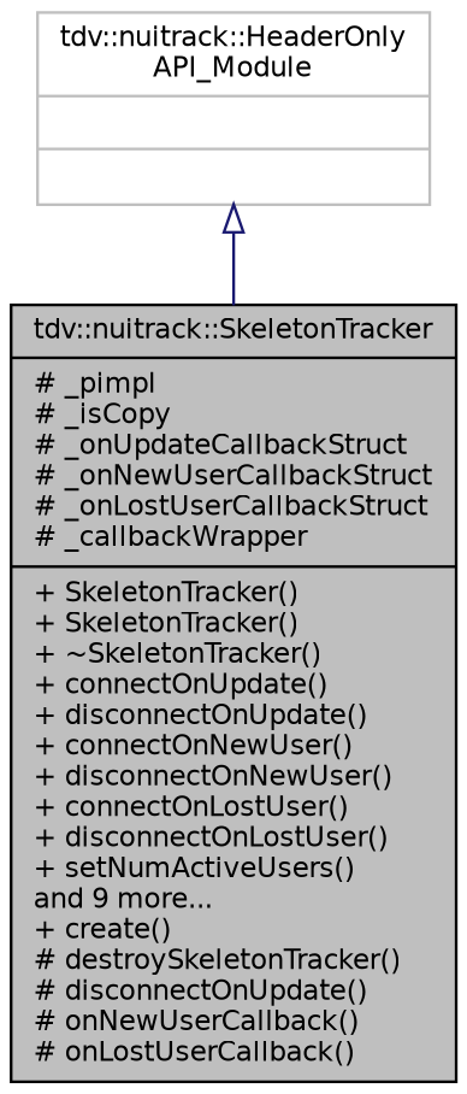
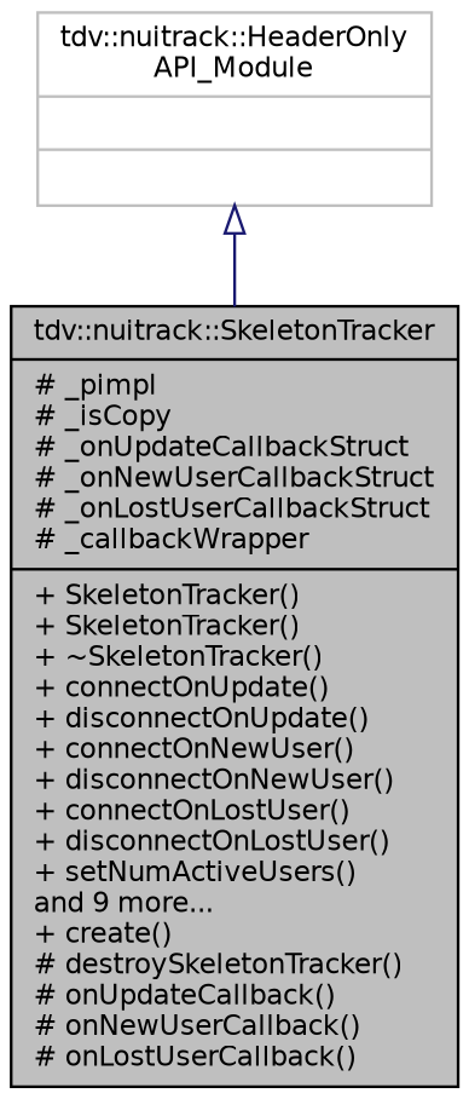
  digraph {
    node [fontname=Helvetica fontsize=10 shape=record style=filled]
-   n1 [color=black fillcolor=grey75 fontcolor=black height=0.2 label="{tdv::nuitrack::SkeletonTracker\n|# _pimpl\l# _isCopy\l# _onUpdateCallbackStruct\l# _onNewUserCallbackStruct\l# _onLostUserCallbackStruct\l# _callbackWrapper\l|+ SkeletonTracker()\l+ SkeletonTracker()\l+ ~SkeletonTracker()\l+ connectOnUpdate()\l+ disconnectOnUpdate()\l+ connectOnNewUser()\l+ disconnectOnNewUser()\l+ connectOnLostUser()\l+ disconnectOnLostUser()\l+ setNumActiveUsers()\land 9 more...\l+ create()\l# destroySkeletonTracker()\l# disconnectOnUpdate()\l# onNewUserCallback()\l# onLostUserCallback()\l}" width=0.4]
+   n1 [color=black fillcolor=grey75 fontcolor=black height=0.2 label="{tdv::nuitrack::SkeletonTracker\n|# _pimpl\l# _isCopy\l# _onUpdateCallbackStruct\l# _onNewUserCallbackStruct\l# _onLostUserCallbackStruct\l# _callbackWrapper\l|+ SkeletonTracker()\l+ SkeletonTracker()\l+ ~SkeletonTracker()\l+ connectOnUpdate()\l+ disconnectOnUpdate()\l+ connectOnNewUser()\l+ disconnectOnNewUser()\l+ connectOnLostUser()\l+ disconnectOnLostUser()\l+ setNumActiveUsers()\land 9 more...\l+ create()\l# destroySkeletonTracker()\l# onUpdateCallback()\l# onNewUserCallback()\l# onLostUserCallback()\l}" width=0.4]
    n2 [color=grey75 fillcolor=white height=0.2 label="{tdv::nuitrack::HeaderOnly\lAPI_Module\n||}" width=0.4]
    n2 -> n1 [arrowtail=onormal color=midnightblue dir=back fontname=Helvetica fontsize=10 labelfontname=Helvetica labelfontsize=10 style=solid]
  }
